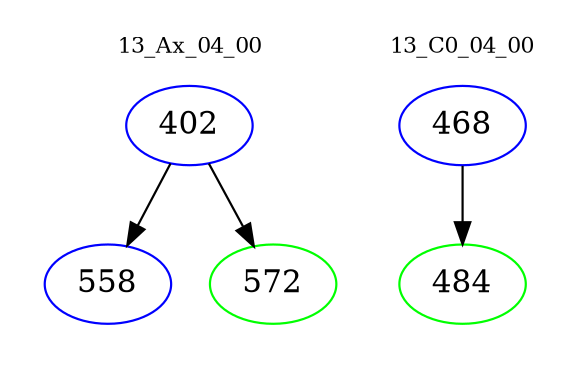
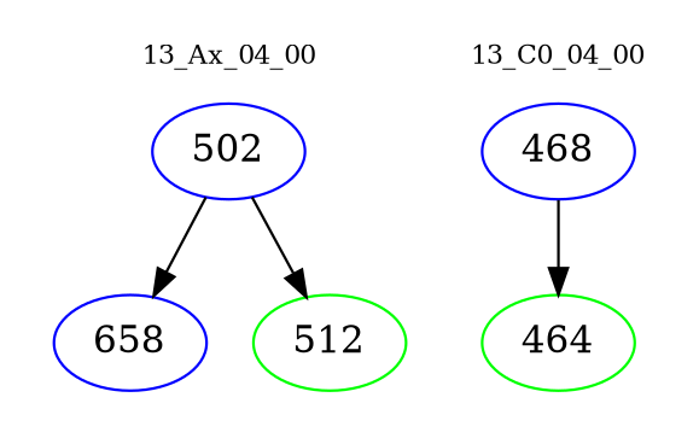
  digraph {
    node [color=blue]
    edge [color=black]
-   n1 [label=402]
-   n2 [label=558]
-   n3 [color=green label=572]
+   n1 [label=502]
+   n2 [label=658]
+   n3 [color=green label=512]
    n4 [label=468]
-   n5 [color=green label=484]
+   n5 [color=green label=464]
    subgraph cluster_1 {
      color=white
      fontsize=10
      label="13_Ax_04_00"
      n1
      n2
      n3
    }
    subgraph cluster_2 {
      color=white
      fontsize=10
      label="13_C0_04_00"
      n4
      n5
    }
    n1 -> n2
    n1 -> n3
    n4 -> n5
  }
